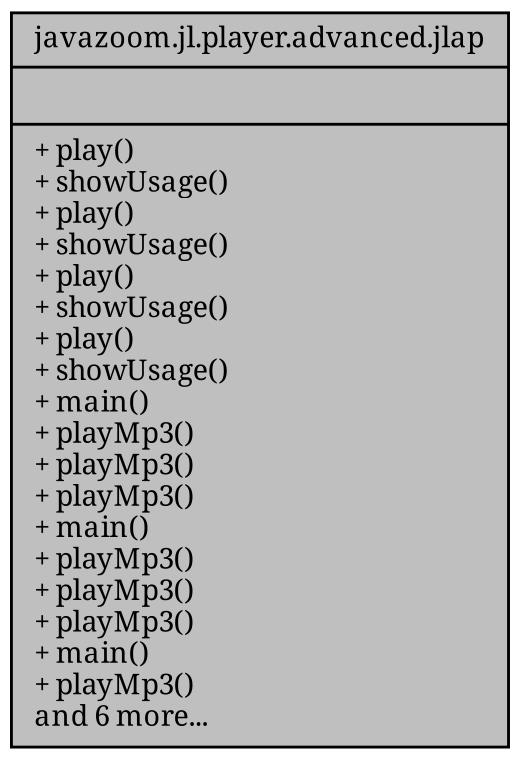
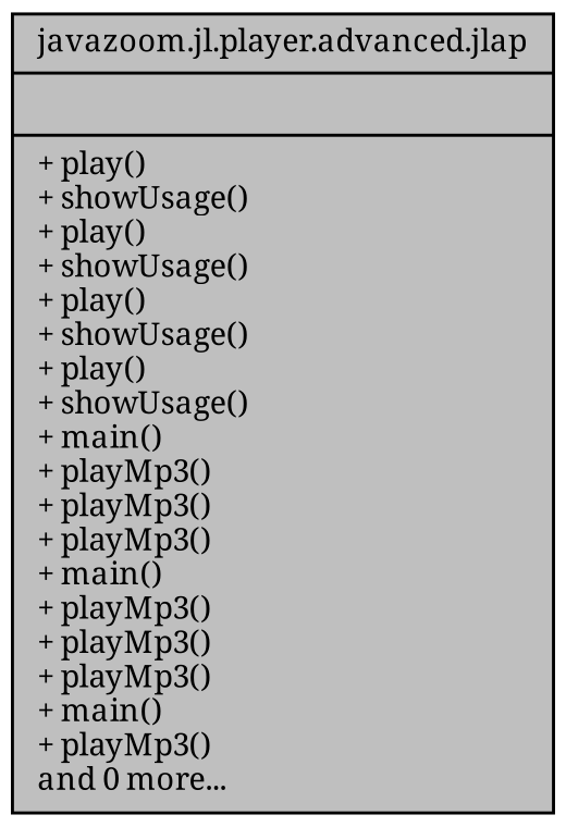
  digraph {
    fontname="Noto Serif"
-   n1 [color=black fillcolor=grey75 fontcolor=black fontname="Noto Serif" fontsize=10 height=0.2 label="{javazoom.jl.player.advanced.jlap\n||+ play()\l+ showUsage()\l+ play()\l+ showUsage()\l+ play()\l+ showUsage()\l+ play()\l+ showUsage()\l+ main()\l+ playMp3()\l+ playMp3()\l+ playMp3()\l+ main()\l+ playMp3()\l+ playMp3()\l+ playMp3()\l+ main()\l+ playMp3()\land 6 more...\l}" shape=record style=filled width=0.4]
+   n1 [color=black fillcolor=grey75 fontcolor=black fontname="Noto Serif" fontsize=10 height=0.2 label="{javazoom.jl.player.advanced.jlap\n||+ play()\l+ showUsage()\l+ play()\l+ showUsage()\l+ play()\l+ showUsage()\l+ play()\l+ showUsage()\l+ main()\l+ playMp3()\l+ playMp3()\l+ playMp3()\l+ main()\l+ playMp3()\l+ playMp3()\l+ playMp3()\l+ main()\l+ playMp3()\land 0 more...\l}" shape=record style=filled width=0.4]
  }
